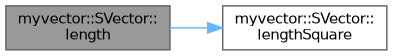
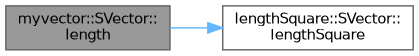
  digraph {
    rankdir=LR
    node [fontname=Helvetica fontsize=10 shape=box style=filled]
    n1 [color=gray40 fillcolor=grey60 fontcolor=black height=0.2 label="myvector::SVector::\llength" width=0.4]
-   n2 [color=grey40 fillcolor=white height=0.2 label="myvector::SVector::\llengthSquare" width=0.4]
+   n2 [color=grey40 fillcolor=white height=0.2 label="lengthSquare::SVector::\llengthSquare" width=0.4]
    n1 -> n2 [color=steelblue1 fontname=Helvetica fontsize=10 labelfontname=Helvetica labelfontsize=10 style=solid]
  }
